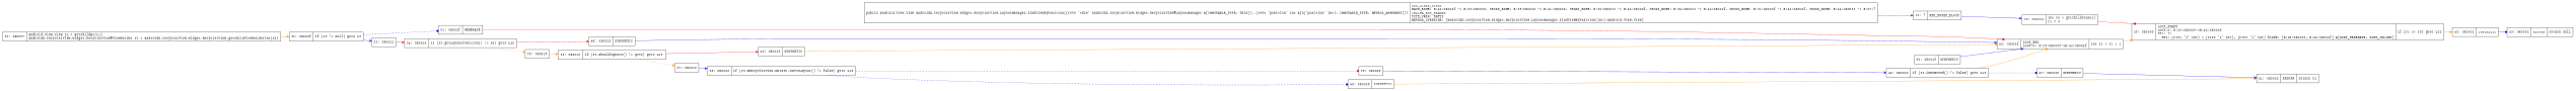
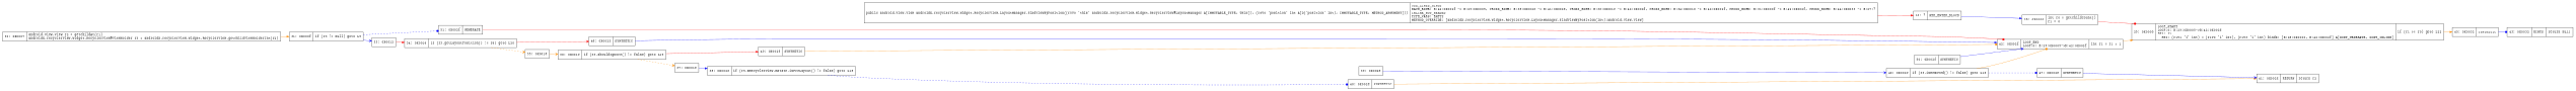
  digraph {
    fontname="Courier Prime"
    rankdir=LR
    node [fontname="Courier Prime" shape=record]
    edge [arrowhead=normal color=blue fontname="Courier Prime"]
    n1 [label="{26\:\ ?|MTH_ENTER_BLOCK\l}"]
    n2 [label="{28\:\ 0x0000|int r0 = getChildCount()\lr1 = 0\l}"]
    n3 [label="{29\:\ 0x0005|LOOP_START\lLOOP:0: B:29:0x0005\-\>B:42:0x002f\lPHI: r1 \l  PHI: (r1v1 'i' int) = (r1v0 'i' int), (r1v3 'i' int) binds: [B:28:0x0000, B:42:0x002f] A[DONT_GENERATE, DONT_INLINE]\l|if (r1 \>= r0) goto L22\l}"]
    n4 [label="{45\:\ 0x0032|SYNTHETIC\l}"]
    n5 [label="{30\:\ 0x0007|android.view.View r2 = getChildAt(r1)\landroidx.recyclerview.widget.RecyclerView$ViewHolder r3 = androidx.recyclerview.widget.RecyclerView.getChildViewHolderInt(r2)\l}"]
    n6 [label="{31\:\ 0x000f|if (r3 != null) goto L5\l}"]
-   n7 [label="{43\:\ 0x0032|RETURN\l|return null\l}"]
+   n7 [label="{43\:\ 0x0032|HINTS\l|return null\l}"]
    n8 [label="{33\:\ 0x0012}"]
    n9 [label="{51\:\ 0x002f|GENERATE\l}"]
    n10 [label="{34\:\ 0x0016|if (r3.getLayoutPosition() != r6) goto L20\l}"]
    n11 [label="{42\:\ 0x002f|LOOP_END\lLOOP:0: B:29:0x0005\-\>B:42:0x002f\l|int r1 = r1 + 1\l}"]
    n12 [label="{35\:\ 0x0018}"]
    n13 [label="{48\:\ 0x002f|SYNTHETIC\l}"]
-   n14 [label="{36\:\ 0x001c|if (r3.shouldIgnore() != goto) goto L19\l}"]
+   n14 [label="{36\:\ 0x001c|if (r3.shouldIgnore() != false) goto L19\l}"]
    n15 [label="{37\:\ 0x001e}"]
    n16 [label="{49\:\ 0x002f|SYNTHETIC\l}"]
    n17 [label="{38\:\ 0x0026|if (r5.mRecyclerView.mState.isPreLayout() != false) goto L18\l}"]
    n18 [label="{39\:\ 0x0028}"]
    n19 [label="{46\:\ 0x002e|SYNTHETIC\l}"]
    n20 [label="{40\:\ 0x002c|if (r3.isRemoved() != false) goto L16\l}"]
    n21 [label="{41\:\ 0x002e|RETURN\l|return r2\l}"]
    n22 [label="{47\:\ 0x002e|SYNTHETIC\l}"]
    n23 [label="{50\:\ 0x002f|SYNTHETIC\l}"]
    n24 [label="{public android.view.View androidx.recyclerview.widget.RecyclerView.LayoutManager.findViewByPosition((r5v0 'this' androidx.recyclerview.widget.RecyclerView$LayoutManager A[IMMUTABLE_TYPE, THIS]), (r6v0 'position' int A[D('position' int), IMMUTABLE_TYPE, METHOD_ARGUMENT]))  | USE_LINES_HINTS\lBACK_EDGE: B:42:0x002f \-\> B:29:0x0005, CROSS_EDGE: B:38:0x0026 \-\> B:41:0x002e, CROSS_EDGE: B:36:0x001c \-\> B:42:0x002f, CROSS_EDGE: B:34:0x0016 \-\> B:42:0x002f, CROSS_EDGE: B:31:0x000f \-\> B:42:0x002f, CROSS_EDGE: B:44:0x0033 \-\> B:27:?\lINLINE_NOT_NEEDED\lTYPE_VARS: EMPTY\lMETHOD_OVERRIDE: [androidx.recyclerview.widget.RecyclerView.LayoutManager.findViewByPosition(int):android.view.View]\l}"]
    n1 -> n2
    n2 -> n3 [arrowhead=dot color=red]
    n3 -> n4 [color=darkorange]
    n4 -> n7 [arrowhead=dot]
    n5 -> n6 [color=darkorange]
    n6 -> n8 [arrowhead=vee]
    n6 -> n9 [arrowhead=dot style=dashed]
    n8 -> n10 [color=red]
    n9 -> n11 [arrowhead=dot color=red]
    n10 -> n12 [arrowhead=vee color=darkorange style=dashed]
    n10 -> n13 [arrowhead=vee color=red]
    n11 -> n3 [color=darkorange]
    n12 -> n14 [arrowhead=vee color=darkorange]
    n13 -> n11
    n14 -> n15 [arrowhead=vee color=darkorange style=dashed]
    n14 -> n16 [color=red]
    n15 -> n17
    n16 -> n11 [arrowhead=dot color=darkorange]
-   n17 -> n18 [arrowhead=dot color=red style=dashed]
    n17 -> n19 [arrowhead=dot style=dashed]
    n18 -> n20 [arrowhead=vee]
    n19 -> n21 [color=darkorange]
    n20 -> n11 [arrowhead=dot color=darkorange]
    n20 -> n22 [arrowhead=dot style=dashed]
    n22 -> n21 [arrowhead=vee]
    n23 -> n11 [arrowhead=vee]
    n24 -> n1 [color=red]
  }
